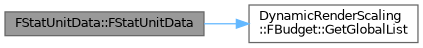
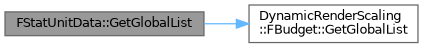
  digraph {
    rankdir=LR
    node [fontname=Helvetica fontsize=10 shape=box style=filled]
-   n1 [color=gray40 fillcolor=grey60 fontcolor=black height=0.2 label="FStatUnitData::FStatUnitData" width=0.4]
+   n1 [color=gray40 fillcolor=grey60 fontcolor=black height=0.2 label="FStatUnitData::GetGlobalList" width=0.4]
    n2 [color=grey40 fillcolor=white height=0.2 label="DynamicRenderScaling\l::FBudget::GetGlobalList" width=0.4]
    n1 -> n2 [color=steelblue1 fontname=Helvetica fontsize=10 labelfontname=Helvetica labelfontsize=10 style=solid]
  }
